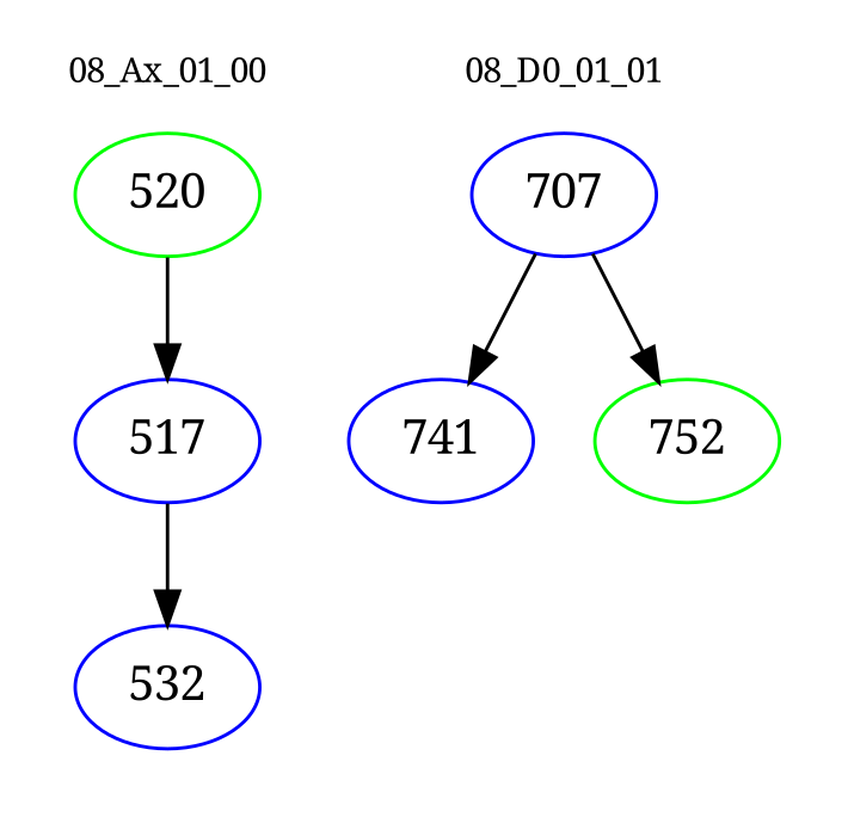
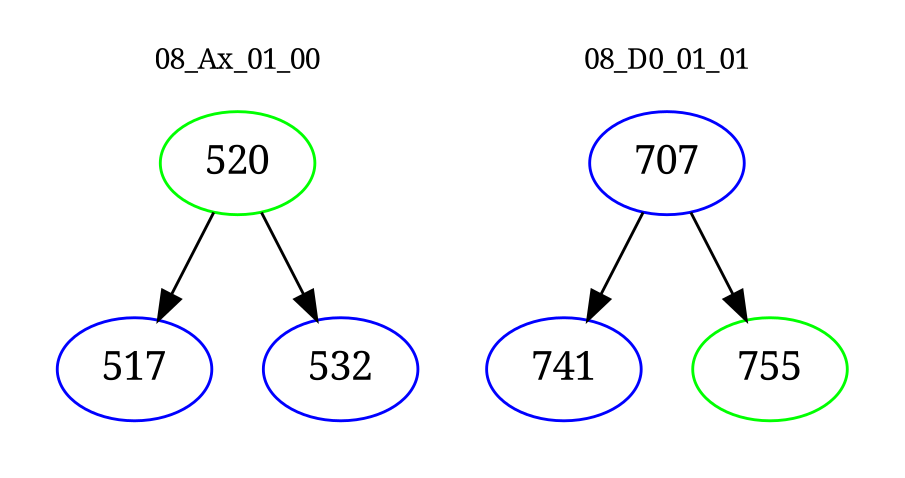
  digraph {
    fontname="Noto Serif"
    node [color=blue fontname="Noto Serif"]
    edge [color=black fontname="Noto Serif"]
    n1 [label=517]
    n2 [label=532]
    n3 [color=green label=520]
    n4 [label=707]
    n5 [label=741]
-   n6 [color=green label=752]
+   n6 [color=green label=755]
    subgraph cluster_1 {
      color=white
      fontsize=10
      label="08_Ax_01_00"
      n1
      n2
      n3
    }
    subgraph cluster_2 {
      color=white
      fontsize=10
      label="08_D0_01_01"
      n4
      n5
      n6
    }
-   n1 -> n2
+   n3 -> n2
    n3 -> n1
    n4 -> n5
    n4 -> n6
  }
